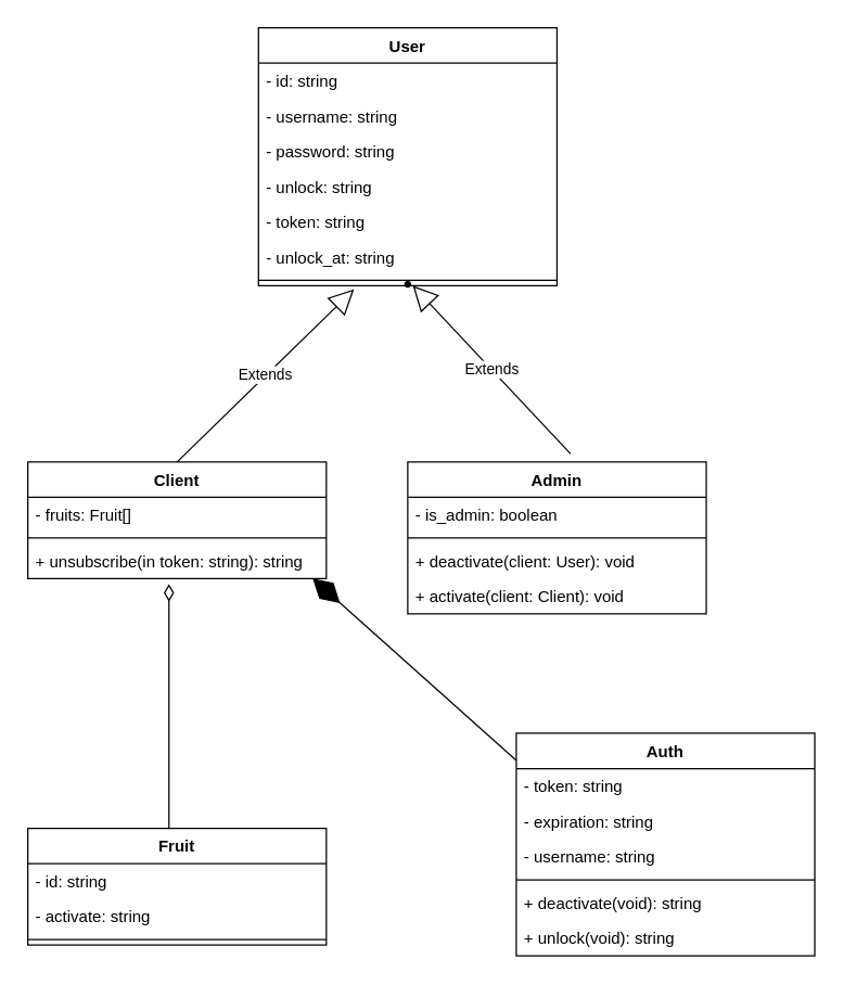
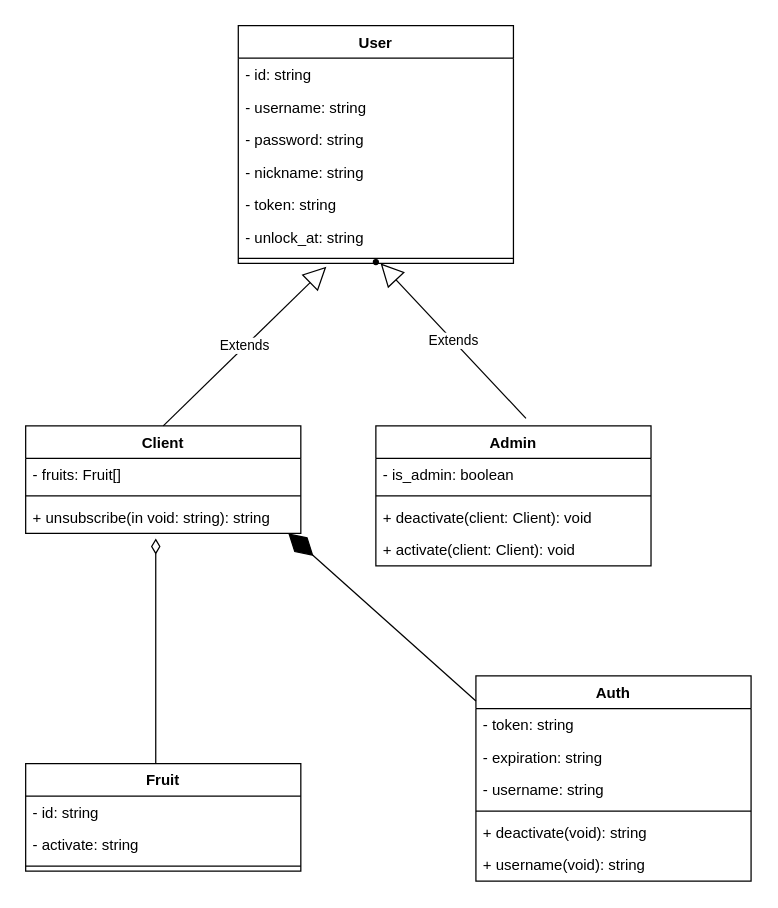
  <mxCell id="0" />
  <mxCell id="1" parent="0" />
  <mxCell id="2" value="User" style="swimlane;fontStyle=1;align=center;verticalAlign=top;childLayout=stackLayout;horizontal=1;startSize=26;horizontalStack=0;resizeParent=1;resizeParentMax=0;resizeLast=0;collapsible=1;marginBottom=0;" parent="1" vertex="1"><mxGeometry x="190" y="20" width="220" height="190" as="geometry" /></mxCell>
  <mxCell id="3" value="- id: string" style="text;strokeColor=none;fillColor=none;align=left;verticalAlign=top;spacingLeft=4;spacingRight=4;overflow=hidden;rotatable=0;points=[[0,0.5],[1,0.5]];portConstraint=eastwest;" parent="2" vertex="1"><mxGeometry y="26" width="220" height="26" as="geometry" /></mxCell>
  <mxCell id="4" value="- username: string" style="text;strokeColor=none;fillColor=none;align=left;verticalAlign=top;spacingLeft=4;spacingRight=4;overflow=hidden;rotatable=0;points=[[0,0.5],[1,0.5]];portConstraint=eastwest;" parent="2" vertex="1"><mxGeometry y="52" width="220" height="26" as="geometry" /></mxCell>
  <mxCell id="5" value="- password: string" style="text;strokeColor=none;fillColor=none;align=left;verticalAlign=top;spacingLeft=4;spacingRight=4;overflow=hidden;rotatable=0;points=[[0,0.5],[1,0.5]];portConstraint=eastwest;" parent="2" vertex="1"><mxGeometry y="78" width="220" height="26" as="geometry" /></mxCell>
- <mxCell id="6" value="- unlock: string" style="text;strokeColor=none;fillColor=none;align=left;verticalAlign=top;spacingLeft=4;spacingRight=4;overflow=hidden;rotatable=0;points=[[0,0.5],[1,0.5]];portConstraint=eastwest;" parent="2" vertex="1"><mxGeometry y="104" width="220" height="26" as="geometry" /></mxCell>
+ <mxCell id="6" value="- nickname: string" style="text;strokeColor=none;fillColor=none;align=left;verticalAlign=top;spacingLeft=4;spacingRight=4;overflow=hidden;rotatable=0;points=[[0,0.5],[1,0.5]];portConstraint=eastwest;" parent="2" vertex="1"><mxGeometry y="104" width="220" height="26" as="geometry" /></mxCell>
  <mxCell id="7" value="- token: string" style="text;strokeColor=none;fillColor=none;align=left;verticalAlign=top;spacingLeft=4;spacingRight=4;overflow=hidden;rotatable=0;points=[[0,0.5],[1,0.5]];portConstraint=eastwest;" parent="2" vertex="1"><mxGeometry y="130" width="220" height="26" as="geometry" /></mxCell>
  <mxCell id="8" value="- unlock_at: string" style="text;strokeColor=none;fillColor=none;align=left;verticalAlign=top;spacingLeft=4;spacingRight=4;overflow=hidden;rotatable=0;points=[[0,0.5],[1,0.5]];portConstraint=eastwest;" parent="2" vertex="1"><mxGeometry y="156" width="220" height="26" as="geometry" /></mxCell>
  <mxCell id="9" value="" style="line;strokeWidth=1;fillColor=none;align=left;verticalAlign=middle;spacingTop=-1;spacingLeft=3;spacingRight=3;rotatable=0;labelPosition=right;points=[];portConstraint=eastwest;strokeColor=inherit;" parent="2" vertex="1"><mxGeometry y="182" width="220" height="8" as="geometry" /></mxCell>
  <mxCell id="10" value="" style="verticalAlign=bottom;html=1;ellipse;fillColor=strokeColor;fontFamily=Helvetica;fontSize=11;fontColor=default;" parent="1" vertex="1"><mxGeometry x="298" y="207" width="4" height="4" as="geometry" /></mxCell>
  <mxCell id="11" value="Client" style="swimlane;fontStyle=1;align=center;verticalAlign=top;childLayout=stackLayout;horizontal=1;startSize=26;horizontalStack=0;resizeParent=1;resizeParentMax=0;resizeLast=0;collapsible=1;marginBottom=0;" parent="1" vertex="1"><mxGeometry x="20" y="340" width="220" height="86" as="geometry" /></mxCell>
  <mxCell id="12" value="- fruits: Fruit[]" style="text;strokeColor=none;fillColor=none;align=left;verticalAlign=top;spacingLeft=4;spacingRight=4;overflow=hidden;rotatable=0;points=[[0,0.5],[1,0.5]];portConstraint=eastwest;" parent="11" vertex="1"><mxGeometry y="26" width="220" height="26" as="geometry" /></mxCell>
  <mxCell id="13" value="" style="line;strokeWidth=1;fillColor=none;align=left;verticalAlign=middle;spacingTop=-1;spacingLeft=3;spacingRight=3;rotatable=0;labelPosition=right;points=[];portConstraint=eastwest;strokeColor=inherit;" parent="11" vertex="1"><mxGeometry y="52" width="220" height="8" as="geometry" /></mxCell>
- <mxCell id="14" value="+ unsubscribe(in token: string): string" style="text;strokeColor=none;fillColor=none;align=left;verticalAlign=top;spacingLeft=4;spacingRight=4;overflow=hidden;rotatable=0;points=[[0,0.5],[1,0.5]];portConstraint=eastwest;" parent="11" vertex="1"><mxGeometry y="60" width="220" height="26" as="geometry" /></mxCell>
+ <mxCell id="14" value="+ unsubscribe(in void: string): string" style="text;strokeColor=none;fillColor=none;align=left;verticalAlign=top;spacingLeft=4;spacingRight=4;overflow=hidden;rotatable=0;points=[[0,0.5],[1,0.5]];portConstraint=eastwest;" parent="11" vertex="1"><mxGeometry y="60" width="220" height="26" as="geometry" /></mxCell>
  <mxCell id="15" value="Extends" style="endArrow=block;endSize=16;endFill=0;html=1;exitX=0.5;exitY=0;exitDx=0;exitDy=0;entryX=0.32;entryY=1.35;entryDx=0;entryDy=0;entryPerimeter=0;" parent="1" source="11" edge="1" target="9"><mxGeometry width="160" relative="1" as="geometry"><mxPoint x="240" y="260" as="sourcePoint" /><mxPoint x="247.2" y="241.59" as="targetPoint" /></mxGeometry></mxCell>
  <mxCell id="16" value="Fruit" style="swimlane;fontStyle=1;align=center;verticalAlign=top;childLayout=stackLayout;horizontal=1;startSize=26;horizontalStack=0;resizeParent=1;resizeParentMax=0;resizeLast=0;collapsible=1;marginBottom=0;" parent="1" vertex="1"><mxGeometry x="20" y="610" width="220" height="86" as="geometry" /></mxCell>
  <mxCell id="17" value="- id: string" style="text;strokeColor=none;fillColor=none;align=left;verticalAlign=top;spacingLeft=4;spacingRight=4;overflow=hidden;rotatable=0;points=[[0,0.5],[1,0.5]];portConstraint=eastwest;" parent="16" vertex="1"><mxGeometry y="26" width="220" height="26" as="geometry" /></mxCell>
  <mxCell id="18" value="- activate: string" style="text;strokeColor=none;fillColor=none;align=left;verticalAlign=top;spacingLeft=4;spacingRight=4;overflow=hidden;rotatable=0;points=[[0,0.5],[1,0.5]];portConstraint=eastwest;" parent="16" vertex="1"><mxGeometry y="52" width="220" height="26" as="geometry" /></mxCell>
  <mxCell id="19" value="" style="line;strokeWidth=1;fillColor=none;align=left;verticalAlign=middle;spacingTop=-1;spacingLeft=3;spacingRight=3;rotatable=0;labelPosition=right;points=[];portConstraint=eastwest;strokeColor=inherit;" parent="16" vertex="1"><mxGeometry y="78" width="220" height="8" as="geometry" /></mxCell>
  <mxCell id="20" value="" style="html=1;endArrow=diamondThin;endFill=0;edgeStyle=elbowEdgeStyle;elbow=vertical;endSize=10;" parent="1" edge="1"><mxGeometry width="160" relative="1" as="geometry"><mxPoint x="124" y="610" as="sourcePoint" /><mxPoint x="124" y="430" as="targetPoint" /><Array as="points"><mxPoint x="130" y="560" /></Array></mxGeometry></mxCell>
  <mxCell id="21" value="Admin" style="swimlane;fontStyle=1;align=center;verticalAlign=top;childLayout=stackLayout;horizontal=1;startSize=26;horizontalStack=0;resizeParent=1;resizeParentMax=0;resizeLast=0;collapsible=1;marginBottom=0;" parent="1" vertex="1"><mxGeometry x="300" y="340" width="220" height="112" as="geometry" /></mxCell>
  <mxCell id="22" value="- is_admin: boolean" style="text;strokeColor=none;fillColor=none;align=left;verticalAlign=top;spacingLeft=4;spacingRight=4;overflow=hidden;rotatable=0;points=[[0,0.5],[1,0.5]];portConstraint=eastwest;" parent="21" vertex="1"><mxGeometry y="26" width="220" height="26" as="geometry" /></mxCell>
  <mxCell id="23" value="" style="line;strokeWidth=1;fillColor=none;align=left;verticalAlign=middle;spacingTop=-1;spacingLeft=3;spacingRight=3;rotatable=0;labelPosition=right;points=[];portConstraint=eastwest;strokeColor=inherit;" parent="21" vertex="1"><mxGeometry y="52" width="220" height="8" as="geometry" /></mxCell>
- <mxCell id="24" value="+ deactivate(client: User): void" style="text;strokeColor=none;fillColor=none;align=left;verticalAlign=top;spacingLeft=4;spacingRight=4;overflow=hidden;rotatable=0;points=[[0,0.5],[1,0.5]];portConstraint=eastwest;" parent="21" vertex="1"><mxGeometry y="60" width="220" height="26" as="geometry" /></mxCell>
+ <mxCell id="24" value="+ deactivate(client: Client): void" style="text;strokeColor=none;fillColor=none;align=left;verticalAlign=top;spacingLeft=4;spacingRight=4;overflow=hidden;rotatable=0;points=[[0,0.5],[1,0.5]];portConstraint=eastwest;" parent="21" vertex="1"><mxGeometry y="60" width="220" height="26" as="geometry" /></mxCell>
  <mxCell id="25" value="+ activate(client: Client): void" style="text;strokeColor=none;fillColor=none;align=left;verticalAlign=top;spacingLeft=4;spacingRight=4;overflow=hidden;rotatable=0;points=[[0,0.5],[1,0.5]];portConstraint=eastwest;" parent="21" vertex="1"><mxGeometry y="86" width="220" height="26" as="geometry" /></mxCell>
  <mxCell id="26" value="Extends" style="endArrow=block;endSize=16;endFill=0;html=1;" parent="1" edge="1" target="9"><mxGeometry width="160" relative="1" as="geometry"><mxPoint x="420" y="334" as="sourcePoint" /><mxPoint x="340" y="240" as="targetPoint" /></mxGeometry></mxCell>
  <mxCell id="27" value="Auth" style="swimlane;fontStyle=1;align=center;verticalAlign=top;childLayout=stackLayout;horizontal=1;startSize=26;horizontalStack=0;resizeParent=1;resizeParentMax=0;resizeLast=0;collapsible=1;marginBottom=0;" parent="1" vertex="1"><mxGeometry x="380" y="540" width="220" height="164" as="geometry" /></mxCell>
  <mxCell id="28" value="- token: string" style="text;strokeColor=none;fillColor=none;align=left;verticalAlign=top;spacingLeft=4;spacingRight=4;overflow=hidden;rotatable=0;points=[[0,0.5],[1,0.5]];portConstraint=eastwest;" parent="27" vertex="1"><mxGeometry y="26" width="220" height="26" as="geometry" /></mxCell>
  <mxCell id="29" value="- expiration: string" style="text;strokeColor=none;fillColor=none;align=left;verticalAlign=top;spacingLeft=4;spacingRight=4;overflow=hidden;rotatable=0;points=[[0,0.5],[1,0.5]];portConstraint=eastwest;" parent="27" vertex="1"><mxGeometry y="52" width="220" height="26" as="geometry" /></mxCell>
  <mxCell id="30" value="- username: string" style="text;strokeColor=none;fillColor=none;align=left;verticalAlign=top;spacingLeft=4;spacingRight=4;overflow=hidden;rotatable=0;points=[[0,0.5],[1,0.5]];portConstraint=eastwest;" parent="27" vertex="1"><mxGeometry y="78" width="220" height="26" as="geometry" /></mxCell>
  <mxCell id="31" value="" style="line;strokeWidth=1;fillColor=none;align=left;verticalAlign=middle;spacingTop=-1;spacingLeft=3;spacingRight=3;rotatable=0;labelPosition=right;points=[];portConstraint=eastwest;strokeColor=inherit;" parent="27" vertex="1"><mxGeometry y="104" width="220" height="8" as="geometry" /></mxCell>
  <mxCell id="32" value="+ deactivate(void): string" style="text;strokeColor=none;fillColor=none;align=left;verticalAlign=top;spacingLeft=4;spacingRight=4;overflow=hidden;rotatable=0;points=[[0,0.5],[1,0.5]];portConstraint=eastwest;" parent="27" vertex="1"><mxGeometry y="112" width="220" height="26" as="geometry" /></mxCell>
- <mxCell id="33" value="+ unlock(void): string" style="text;strokeColor=none;fillColor=none;align=left;verticalAlign=top;spacingLeft=4;spacingRight=4;overflow=hidden;rotatable=0;points=[[0,0.5],[1,0.5]];portConstraint=eastwest;" parent="27" vertex="1"><mxGeometry y="138" width="220" height="26" as="geometry" /></mxCell>
+ <mxCell id="33" value="+ username(void): string" style="text;strokeColor=none;fillColor=none;align=left;verticalAlign=top;spacingLeft=4;spacingRight=4;overflow=hidden;rotatable=0;points=[[0,0.5],[1,0.5]];portConstraint=eastwest;" parent="27" vertex="1"><mxGeometry y="138" width="220" height="26" as="geometry" /></mxCell>
  <mxCell id="34" value="" style="endArrow=diamondThin;endFill=1;endSize=24;html=1;entryX=0.804;entryY=1.031;entryDx=0;entryDy=0;entryPerimeter=0;" parent="1" edge="1"><mxGeometry width="160" relative="1" as="geometry"><mxPoint x="380" y="560" as="sourcePoint" /><mxPoint x="230" y="425.996" as="targetPoint" /></mxGeometry></mxCell>
